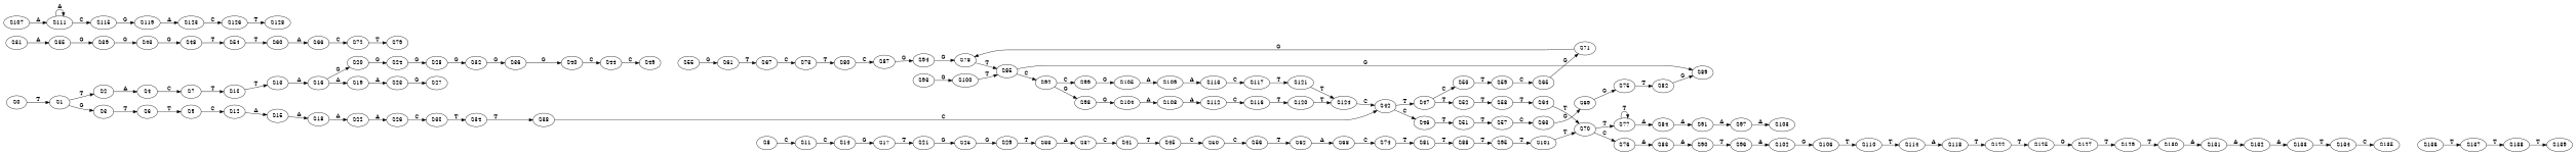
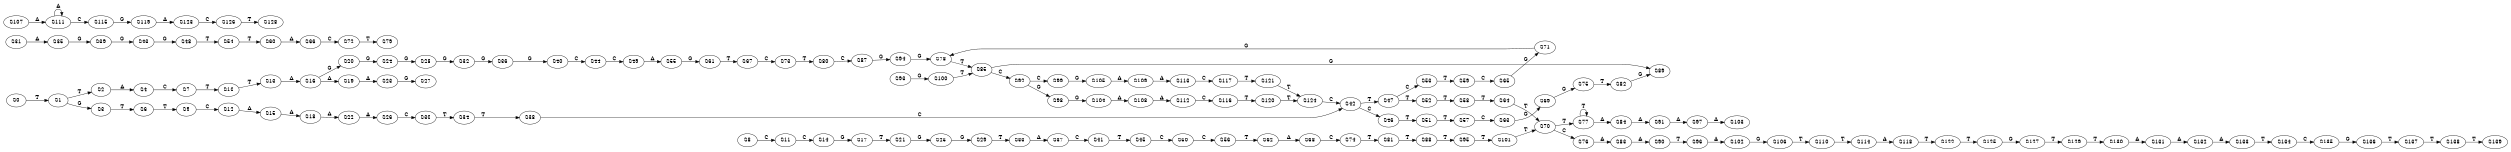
  strict digraph {
    rankdir=LR
    S0
    S1
    S2
    S3
    S4
    S6
    S7
    S9
    S10
    S8
    S11
    S12
    S13
    S14
    S15
    S16
    S17
    S18
    S19
    S20
    S21
    S22
    S23
    S24
    S25
    S26
    S27
    S28
    S29
    S30
    S32
    S33
    S34
    S31
    S35
    S36
    S37
    S38
    S39
    S40
    S41
    S42
    S43
    S44
    S45
    S46
    S47
    S48
    S49
    S50
    S51
    S52
    S53
    S54
    S55
    S56
    S57
    S58
    S59
    S60
    S61
    S62
    S63
    S64
    S65
    S66
    S67
    S68
    S69
    S70
    S71
    S72
    S73
    S74
    S75
    S76
    S77
    S78
    S79
    S80
    S81
    S82
    S83
    S84
    S85
    S87
    S88
    S89
    S90
    S91
    S92
    S94
    S95
    S96
    S97
    S98
    S99
    S93
    S100
    S101
    S102
    S103
    S104
    S105
    S106
    S108
    S109
    S110
    S107
    S111
    S112
    S113
    S114
    S115
    S116
    S117
    S118
    S119
    S120
    S121
    S122
    S123
    S124
    S125
    S126
    S127
    S128
    S129
    S130
    S131
    S132
    S133
    S134
    S135
    S136
    S137
    S138
    S139
    S0 -> S1 [label=T]
    S1 -> S2 [label=T]
    S1 -> S3 [label=G]
    S2 -> S4 [label=A]
    S3 -> S6 [label=T]
    S4 -> S7 [label=C]
    S6 -> S9 [label=T]
    S7 -> S10 [label=T]
    S9 -> S12 [label=C]
    S10 -> S13 [label=T]
    S8 -> S11 [label=C]
    S11 -> S14 [label=C]
    S12 -> S15 [label=A]
    S13 -> S16 [label=A]
    S14 -> S17 [label=G]
    S15 -> S18 [label=A]
    S16 -> S19 [label=A]
    S16 -> S20 [label=G]
    S17 -> S21 [label=T]
    S18 -> S22 [label=A]
    S19 -> S23 [label=A]
    S20 -> S24 [label=G]
    S21 -> S25 [label=G]
    S22 -> S26 [label=A]
    S23 -> S27 [label=G]
    S24 -> S28 [label=G]
    S25 -> S29 [label=G]
    S26 -> S30 [label=C]
    S28 -> S32 [label=G]
    S29 -> S33 [label=T]
    S30 -> S34 [label=T]
    S32 -> S36 [label=G]
    S33 -> S37 [label=A]
    S34 -> S38 [label=T]
    S31 -> S35 [label=A]
    S35 -> S39 [label=G]
    S36 -> S40 [label=G]
    S37 -> S41 [label=C]
    S38 -> S42 [label=C]
    S39 -> S43 [label=G]
    S40 -> S44 [label=C]
    S41 -> S45 [label=T]
    S42 -> S46 [label=C]
    S42 -> S47 [label=T]
    S43 -> S48 [label=G]
    S44 -> S49 [label=C]
    S45 -> S50 [label=C]
    S46 -> S51 [label=T]
    S47 -> S52 [label=T]
    S47 -> S53 [label=C]
    S48 -> S54 [label=T]
+   S49 -> S55 [label=A]
    S50 -> S56 [label=C]
    S51 -> S57 [label=T]
    S52 -> S58 [label=T]
    S53 -> S59 [label=T]
    S54 -> S60 [label=T]
    S55 -> S61 [label=G]
    S56 -> S62 [label=T]
    S57 -> S63 [label=C]
    S58 -> S64 [label=T]
    S59 -> S65 [label=C]
    S60 -> S66 [label=A]
    S61 -> S67 [label=T]
    S62 -> S68 [label=A]
    S63 -> S69 [label=G]
    S64 -> S70 [label=T]
    S65 -> S71 [label=G]
    S66 -> S72 [label=C]
    S67 -> S73 [label=C]
    S68 -> S74 [label=C]
    S69 -> S75 [label=G]
    S70 -> S76 [label=C]
    S70 -> S77 [label=T]
    S71 -> S78 [label=G]
    S72 -> S79 [label=T]
    S73 -> S80 [label=T]
    S74 -> S81 [label=T]
    S75 -> S82 [label=T]
    S76 -> S83 [label=A]
    S77 -> S77 [label=T]
    S77 -> S84 [label=A]
    S78 -> S85 [label=T]
    S80 -> S87 [label=C]
    S81 -> S88 [label=T]
    S82 -> S89 [label=G]
    S83 -> S90 [label=A]
    S84 -> S91 [label=A]
    S85 -> S89 [label=G]
    S85 -> S92 [label=C]
    S87 -> S94 [label=G]
    S88 -> S95 [label=T]
    S90 -> S96 [label=T]
    S91 -> S97 [label=A]
    S92 -> S98 [label=G]
    S92 -> S99 [label=C]
    S94 -> S78 [label=G]
    S95 -> S101 [label=T]
    S96 -> S102 [label=A]
    S97 -> S103 [label=A]
    S98 -> S104 [label=G]
    S99 -> S105 [label=G]
    S93 -> S100 [label=G]
    S100 -> S85 [label=T]
    S101 -> S70 [label=T]
    S102 -> S106 [label=G]
    S104 -> S108 [label=A]
    S105 -> S109 [label=A]
    S106 -> S110 [label=T]
    S108 -> S112 [label=A]
    S109 -> S113 [label=A]
    S110 -> S114 [label=T]
    S107 -> S111 [label=A]
    S111 -> S111 [label=A]
    S111 -> S115 [label=C]
    S112 -> S116 [label=C]
    S113 -> S117 [label=C]
    S114 -> S118 [label=A]
    S115 -> S119 [label=G]
    S116 -> S120 [label=T]
    S117 -> S121 [label=T]
    S118 -> S122 [label=T]
    S119 -> S123 [label=A]
    S120 -> S124 [label=T]
    S121 -> S124 [label=T]
    S122 -> S125 [label=T]
    S123 -> S126 [label=C]
    S124 -> S42 [label=C]
    S125 -> S127 [label=G]
    S126 -> S128 [label=T]
    S127 -> S129 [label=T]
    S129 -> S130 [label=T]
    S130 -> S131 [label=A]
    S131 -> S132 [label=A]
    S132 -> S133 [label=A]
    S133 -> S134 [label=T]
    S134 -> S135 [label=C]
+   S135 -> S136 [label=G]
    S136 -> S137 [label=T]
    S137 -> S138 [label=T]
    S138 -> S139 [label=T]
  }
